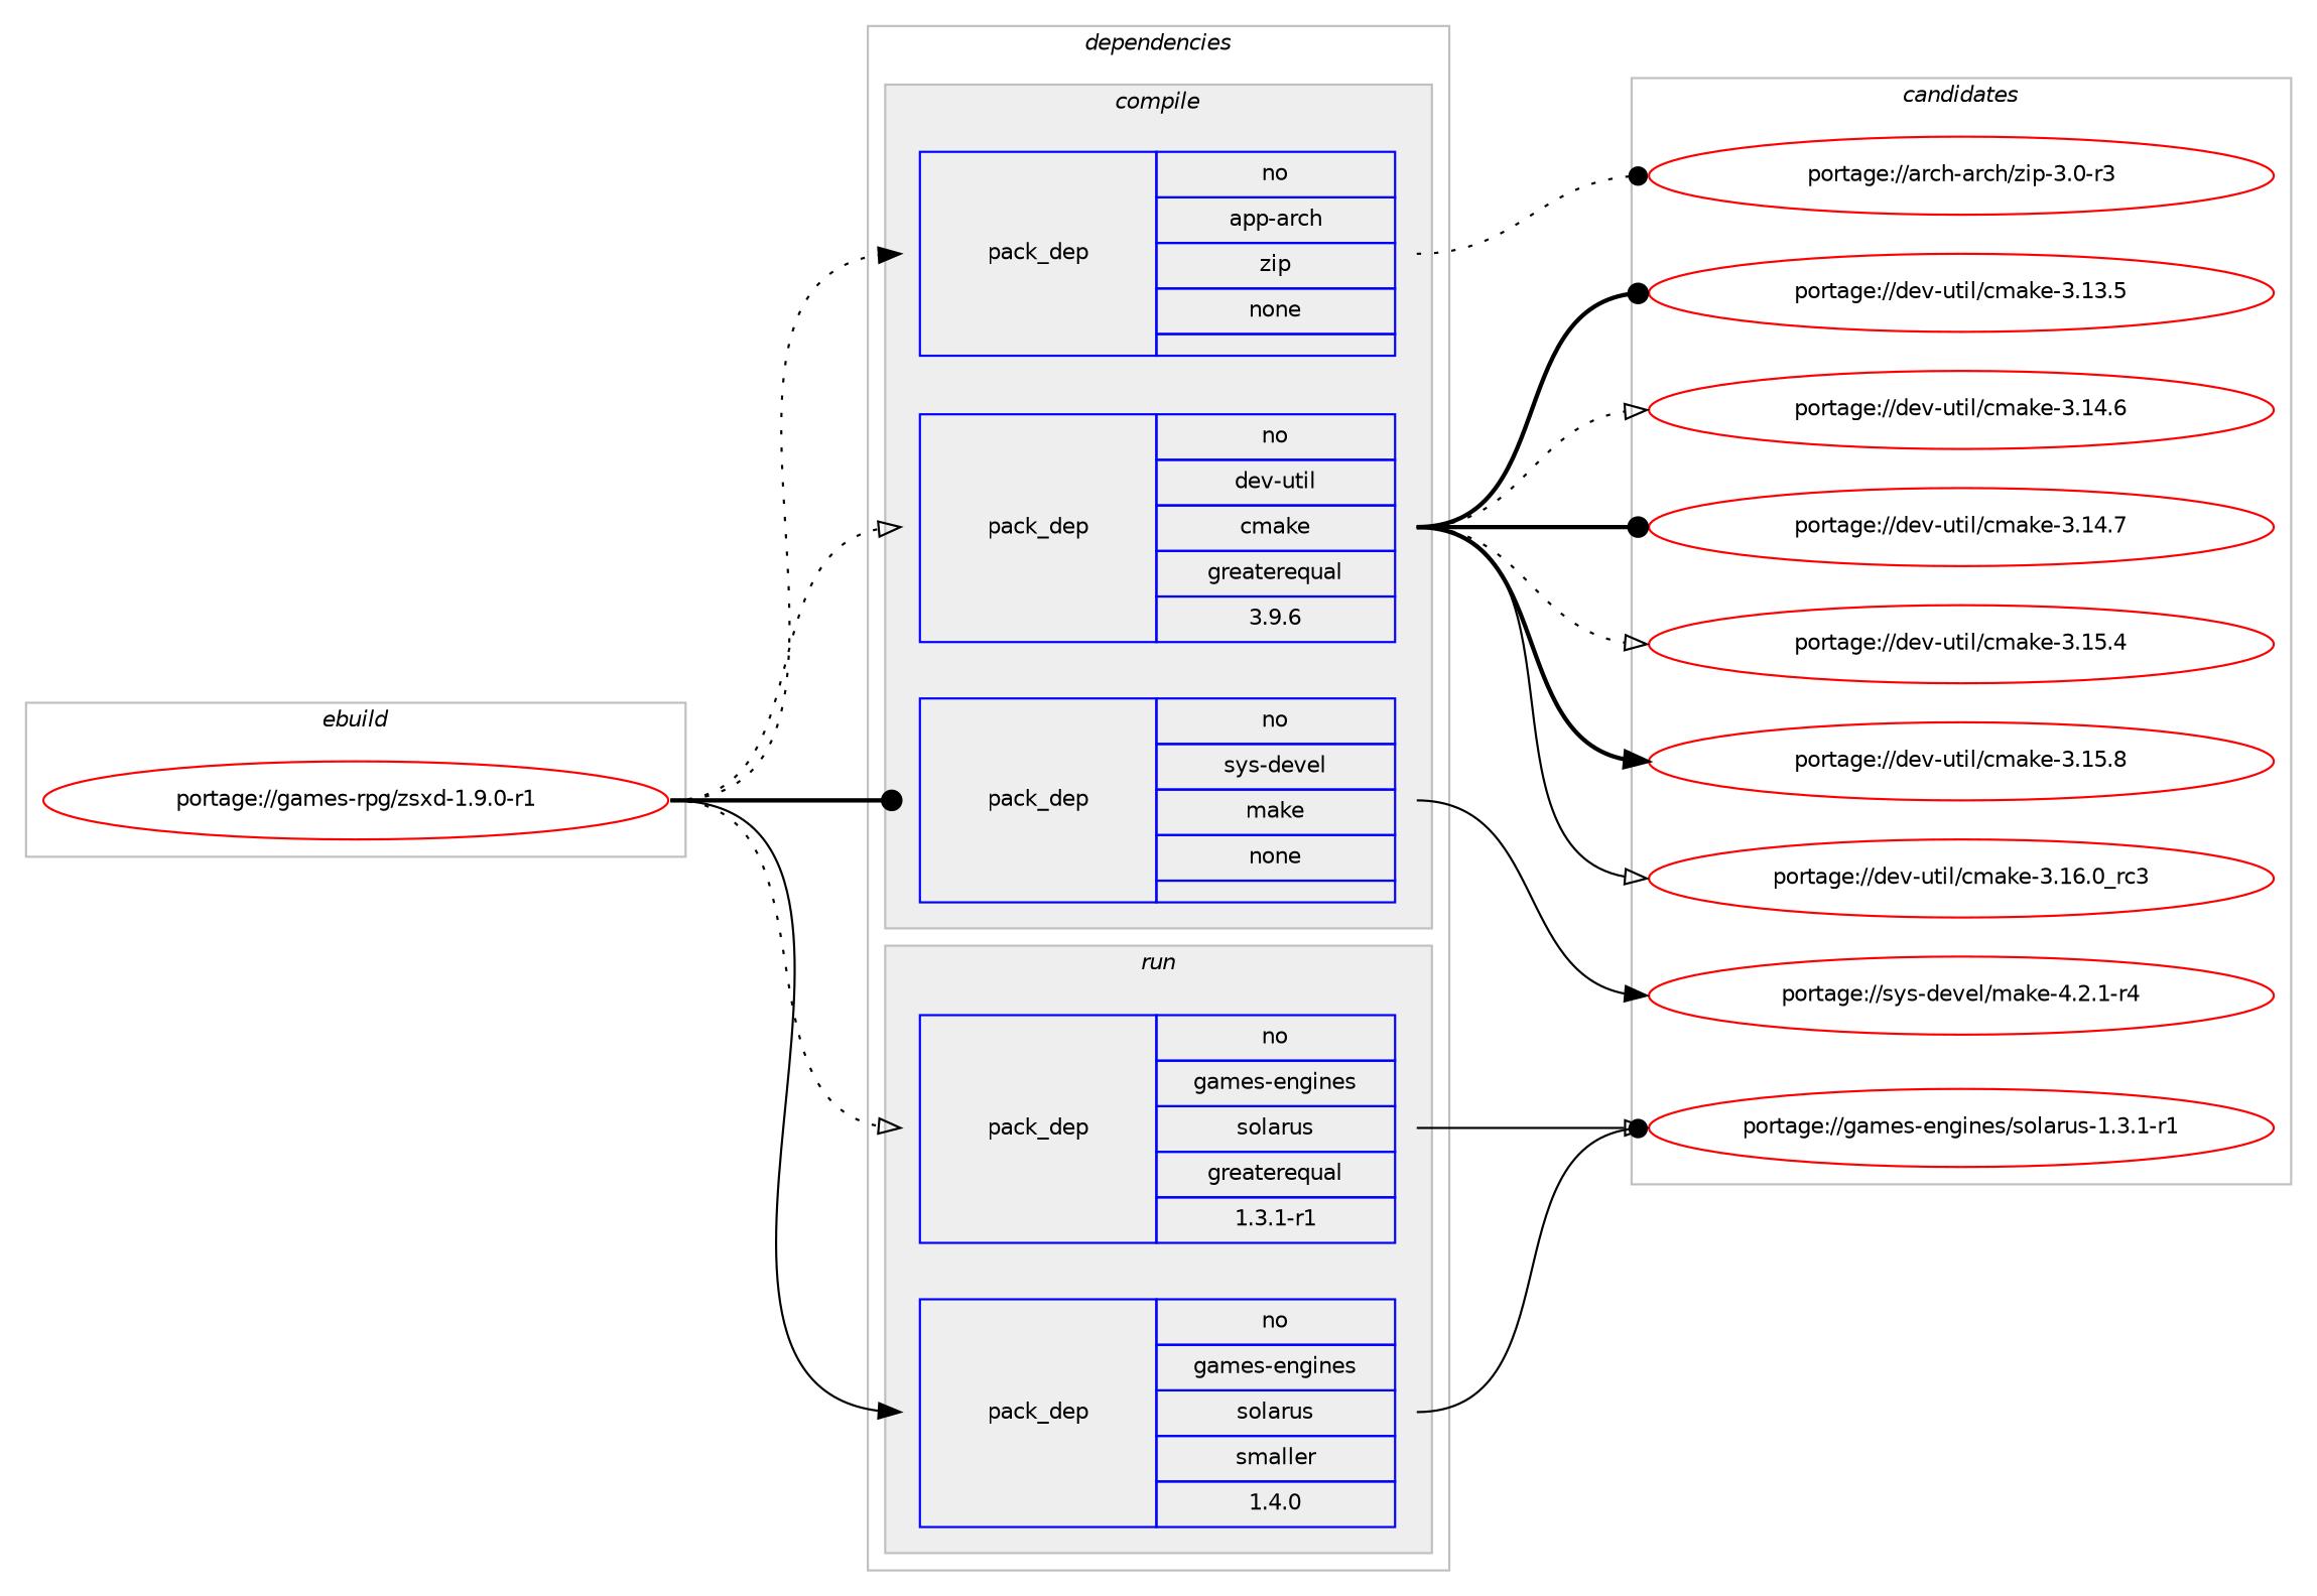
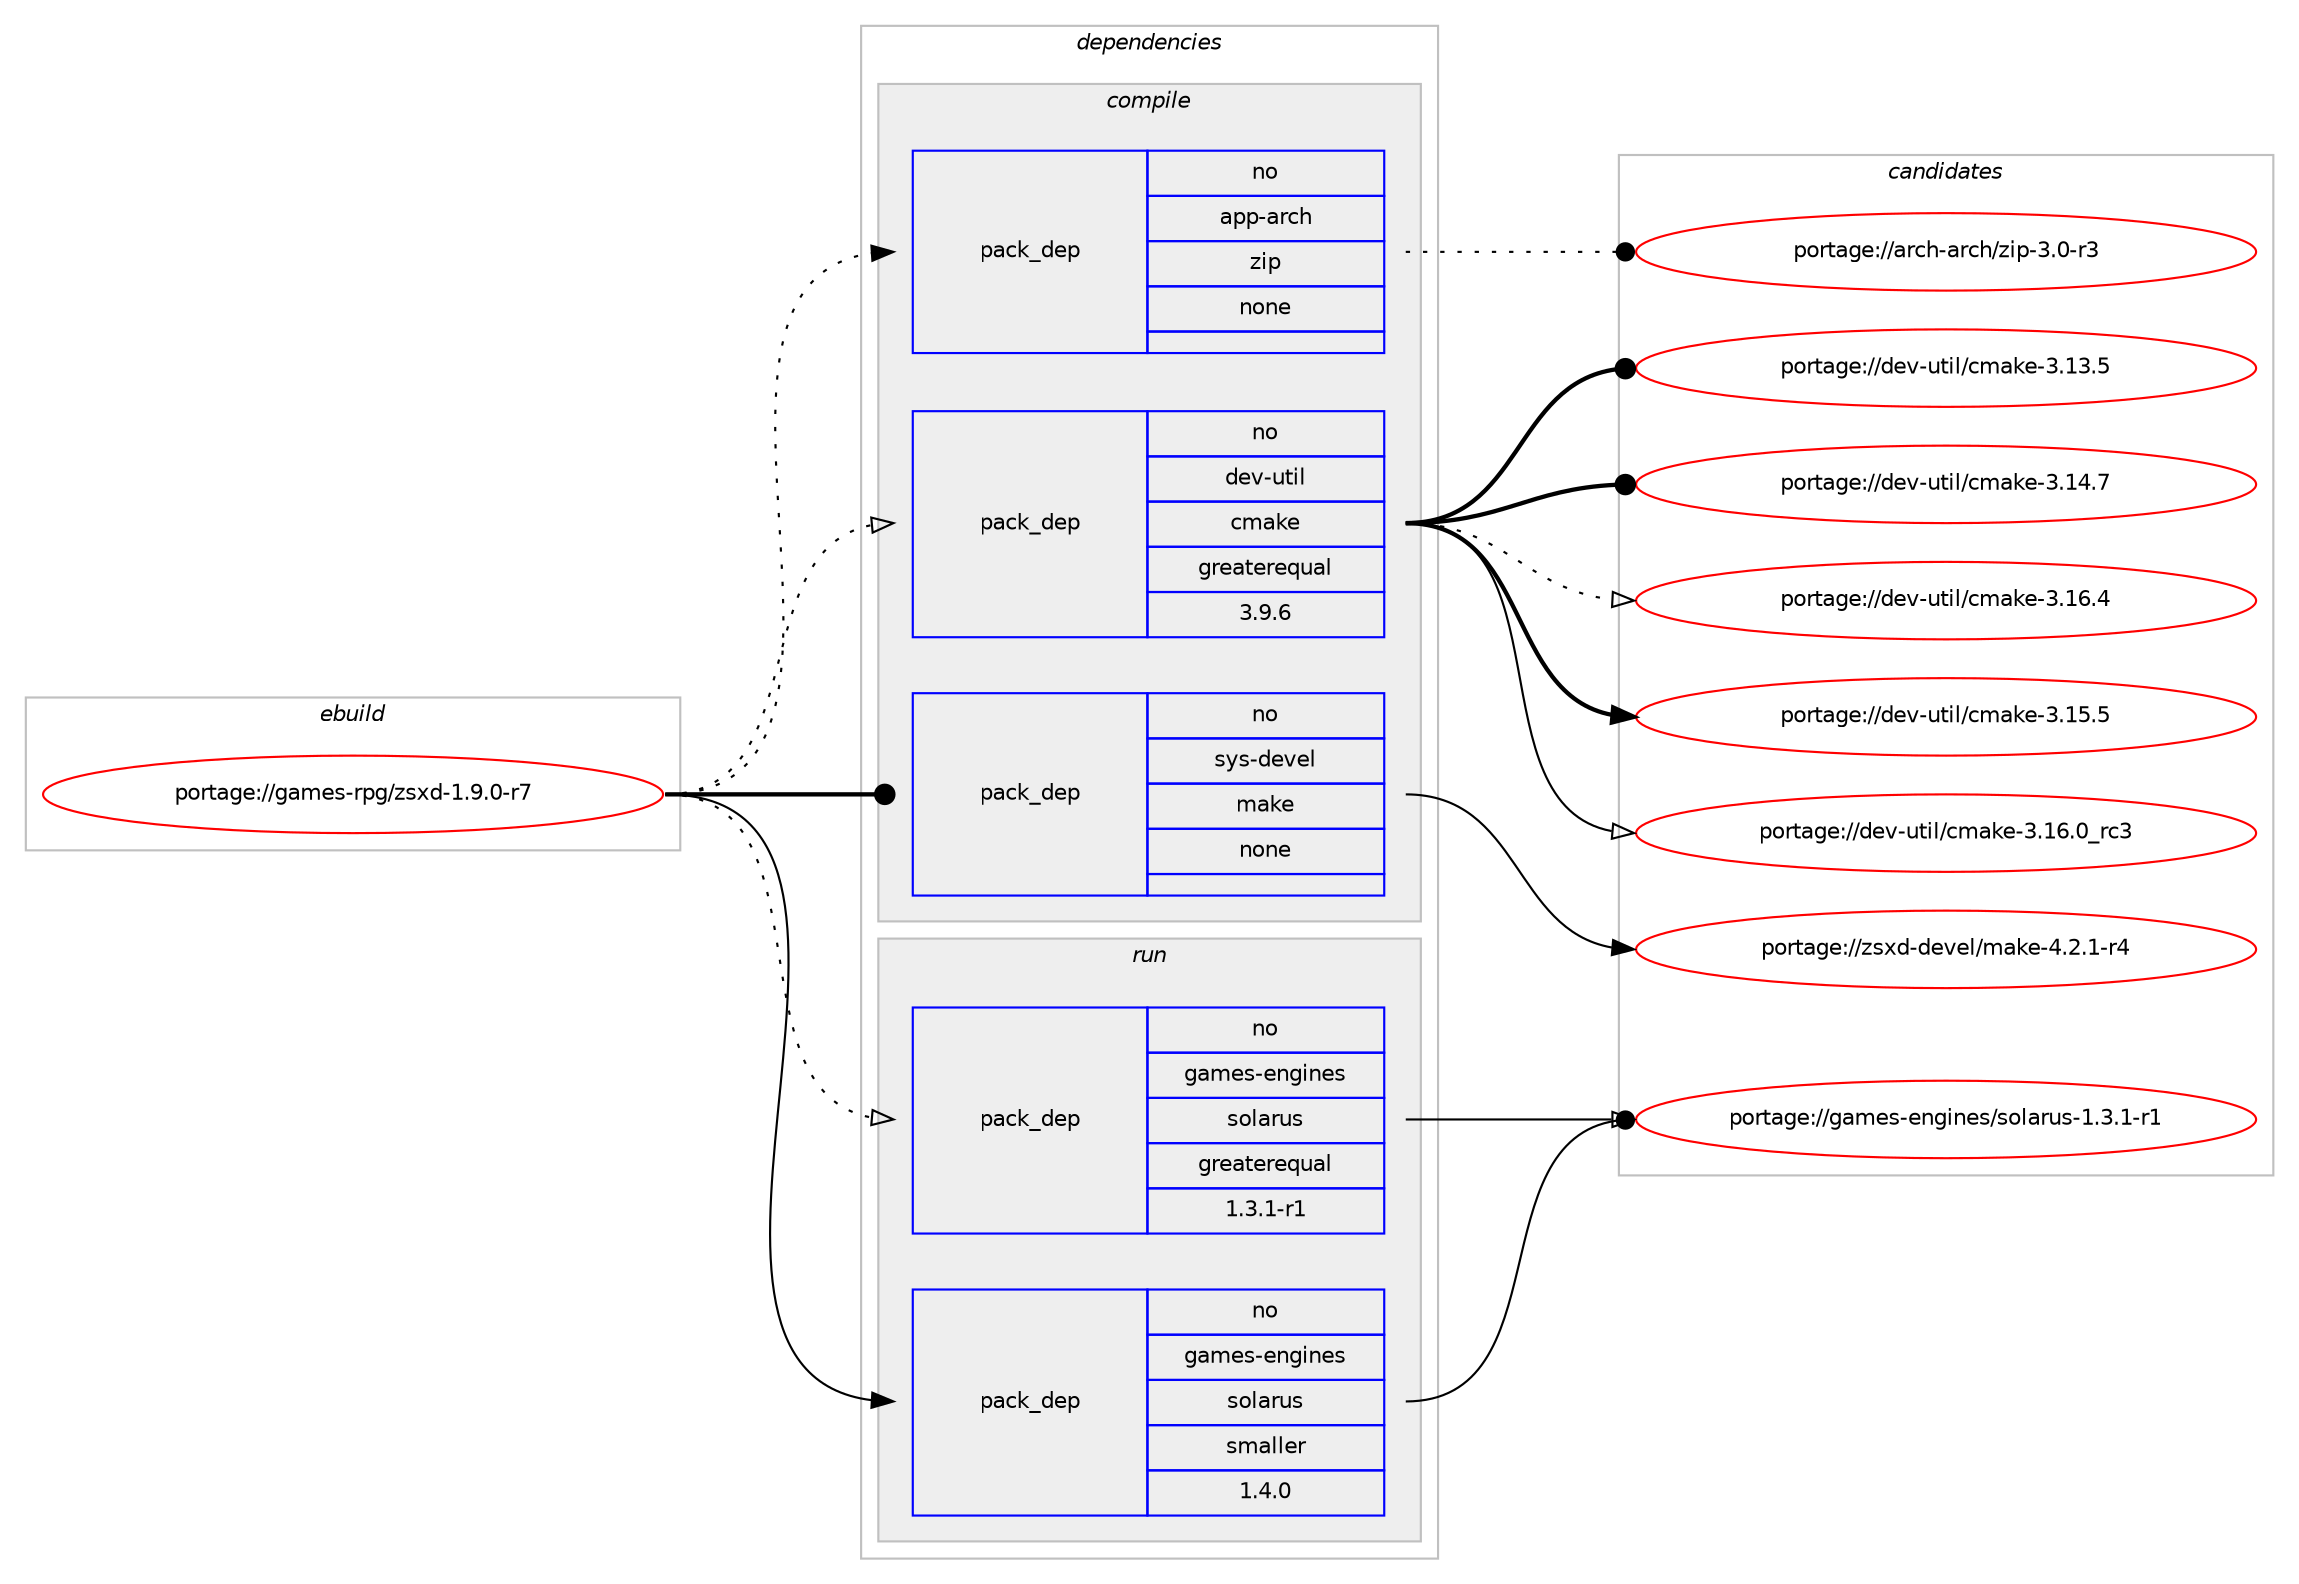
  digraph {
    compound=true
    concentrate=true
    fontname=Helvetica
    fontsize=10
    newrank=true
    rankdir=LR
    ranksep=1.5
    node [color=red fontname=Helvetica fontsize=10]
    edge [arrowhead=onormal headport=w style=dotted tailport=e weight=100]
-   n1 [label="portage://games-rpg/zsxd-1.9.0-r1" width=4]
+   n1 [label="portage://games-rpg/zsxd-1.9.0-r7" width=4]
    n2 [color=blue label=<<TABLE BORDER="0" CELLBORDER="1" CELLSPACING="0" CELLPADDING="4" WIDTH="220"><TR><TD ROWSPAN="6" CELLPADDING="30">pack_dep</TD></TR><TR><TD WIDTH="110">no</TD></TR><TR><TD>app-arch</TD></TR><TR><TD>zip</TD></TR><TR><TD>none</TD></TR><TR><TD></TD></TR></TABLE>> shape=none]
    n3 [color=blue label=<<TABLE BORDER="0" CELLBORDER="1" CELLSPACING="0" CELLPADDING="4" WIDTH="220"><TR><TD ROWSPAN="6" CELLPADDING="30">pack_dep</TD></TR><TR><TD WIDTH="110">no</TD></TR><TR><TD>dev-util</TD></TR><TR><TD>cmake</TD></TR><TR><TD>greaterequal</TD></TR><TR><TD>3.9.6</TD></TR></TABLE>> shape=none]
    n4 [color=blue label=<<TABLE BORDER="0" CELLBORDER="1" CELLSPACING="0" CELLPADDING="4" WIDTH="220"><TR><TD ROWSPAN="6" CELLPADDING="30">pack_dep</TD></TR><TR><TD WIDTH="110">no</TD></TR><TR><TD>sys-devel</TD></TR><TR><TD>make</TD></TR><TR><TD>none</TD></TR><TR><TD></TD></TR></TABLE>> shape=none]
    n5 [color=blue label=<<TABLE BORDER="0" CELLBORDER="1" CELLSPACING="0" CELLPADDING="4" WIDTH="220"><TR><TD ROWSPAN="6" CELLPADDING="30">pack_dep</TD></TR><TR><TD WIDTH="110">no</TD></TR><TR><TD>games-engines</TD></TR><TR><TD>solarus</TD></TR><TR><TD>greaterequal</TD></TR><TR><TD>1.3.1-r1</TD></TR></TABLE>> shape=none]
    n6 [color=blue label=<<TABLE BORDER="0" CELLBORDER="1" CELLSPACING="0" CELLPADDING="4" WIDTH="220"><TR><TD ROWSPAN="6" CELLPADDING="30">pack_dep</TD></TR><TR><TD WIDTH="110">no</TD></TR><TR><TD>games-engines</TD></TR><TR><TD>solarus</TD></TR><TR><TD>smaller</TD></TR><TR><TD>1.4.0</TD></TR></TABLE>> shape=none]
    n7 [label="portage://arch-arch/zip-3.0-r3" width=4]
    n8 [label="portage://dev-util/cmake-3.13.5" width=4]
-   n9 [label="portage://dev-util/cmake-3.14.6" width=4]
    n10 [label="portage://dev-util/cmake-3.14.7" width=4]
-   n11 [label="portage://dev-util/cmake-3.15.4" width=4]
-   n12 [label="portage://dev-util/cmake-3.15.8" width=4]
+   n11 [label="portage://dev-util/cmake-3.16.4" width=4]
+   n12 [label="portage://dev-util/cmake-3.15.5" width=4]
    n13 [label="portage://dev-util/cmake-3.16.0_rc3" width=4]
-   n14 [label="portage://sys-devel/make-4.2.1-r4" width=4]
+   n14 [label="portage://zsxd-devel/make-4.2.1-r4" width=4]
    n15 [label="portage://games-engines/solarus-1.3.1-r1" width=4]
    subgraph cluster_1 {
      color=gray
      label=<<i>ebuild</i>>
      rank=same
      n1
    }
    subgraph cluster_2 {
      color=gray
      label=<<i>dependencies</i>>
      subgraph cluster_3 {
        color=gray
        fillcolor="#eeeeee"
        label=<<i>compile</i>>
        style=filled
        subgraph sub_4 {
          color=gray
          fillcolor="#eeeeee"
          label=<<i>compile</i>>
          style=filled
          n2
        }
        subgraph sub_5 {
          color=gray
          fillcolor="#eeeeee"
          label=<<i>compile</i>>
          style=filled
          n3
        }
        subgraph sub_6 {
          color=gray
          fillcolor="#eeeeee"
          label=<<i>compile</i>>
          style=filled
          n4
        }
      }
      subgraph cluster_7 {
        color=gray
        fillcolor="#eeeeee"
        label=<<i>compile and run</i>>
        style=filled
      }
      subgraph cluster_8 {
        color=gray
        fillcolor="#eeeeee"
        label=<<i>run</i>>
        style=filled
        subgraph sub_9 {
          color=gray
          fillcolor="#eeeeee"
          label=<<i>run</i>>
          style=filled
          n5
        }
        subgraph sub_10 {
          color=gray
          fillcolor="#eeeeee"
          label=<<i>run</i>>
          style=filled
          n6
        }
      }
    }
    subgraph cluster_11 {
      color=gray
      label=<<i>candidates</i>>
      rank=same
      subgraph sub_12 {
        color=black
        label=<<i>candidates</i>>
        nodesep=1
        rank=same
        n7
      }
      subgraph sub_13 {
        color=black
        label=<<i>candidates</i>>
        nodesep=1
        rank=same
        n8
-       n9
        n10
        n11
        n12
        n13
      }
      subgraph sub_14 {
        color=black
        label=<<i>candidates</i>>
        nodesep=1
        rank=same
        n14
      }
      subgraph sub_15 {
        color=black
        label=<<i>candidates</i>>
        nodesep=1
        rank=same
        n15
      }
      subgraph sub_16 {
        color=black
        label=<<i>candidates</i>>
        nodesep=1
        rank=same
        n15
      }
    }
    n1 -> n2 [arrowhead=normal weight=20]
    n1 -> n3 [weight=20]
    n1 -> n4 [arrowhead=dot style=bold weight=20]
    n1 -> n5 [weight=20]
    n1 -> n6 [arrowhead=normal style=solid weight=20]
    n2 -> n7 [arrowhead=dot]
    n3 -> n8 [arrowhead=dot style=bold]
-   n3 -> n9
    n3 -> n10 [arrowhead=dot style=bold]
    n3 -> n11
    n3 -> n12 [arrowhead=normal style=bold]
    n3 -> n13 [style=solid]
    n4 -> n14 [arrowhead=normal style=solid]
    n5 -> n15 [style=solid]
    n6 -> n15 [arrowhead=dot style=solid]
  }
